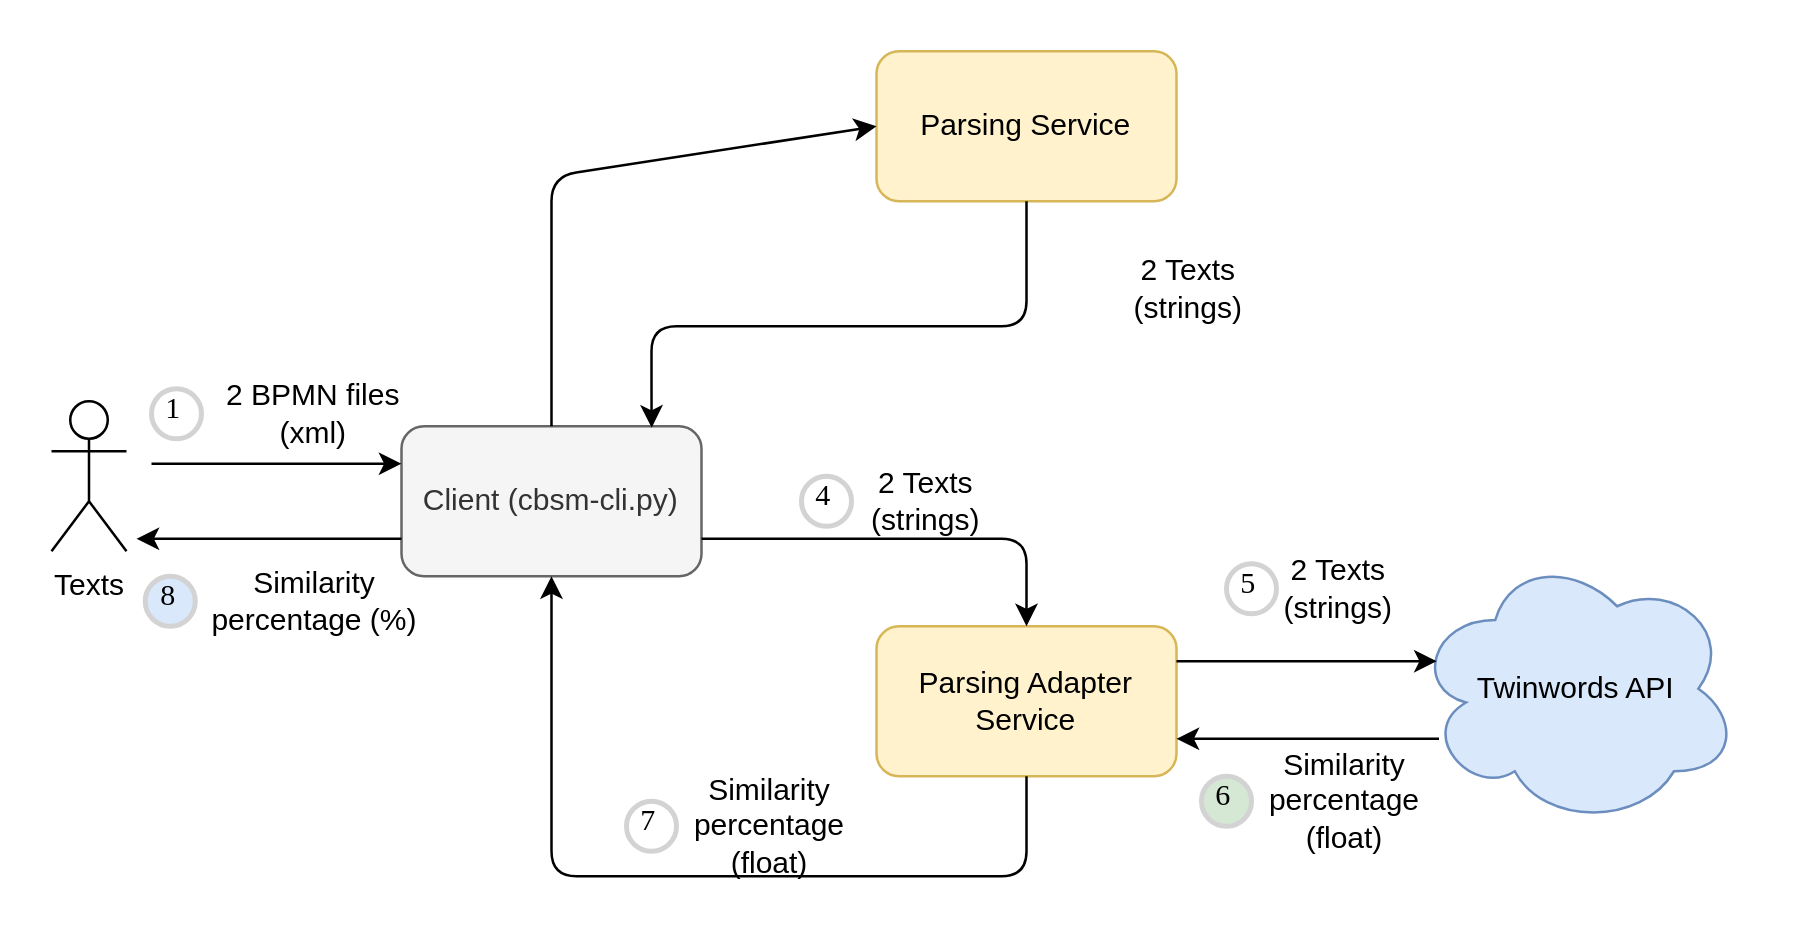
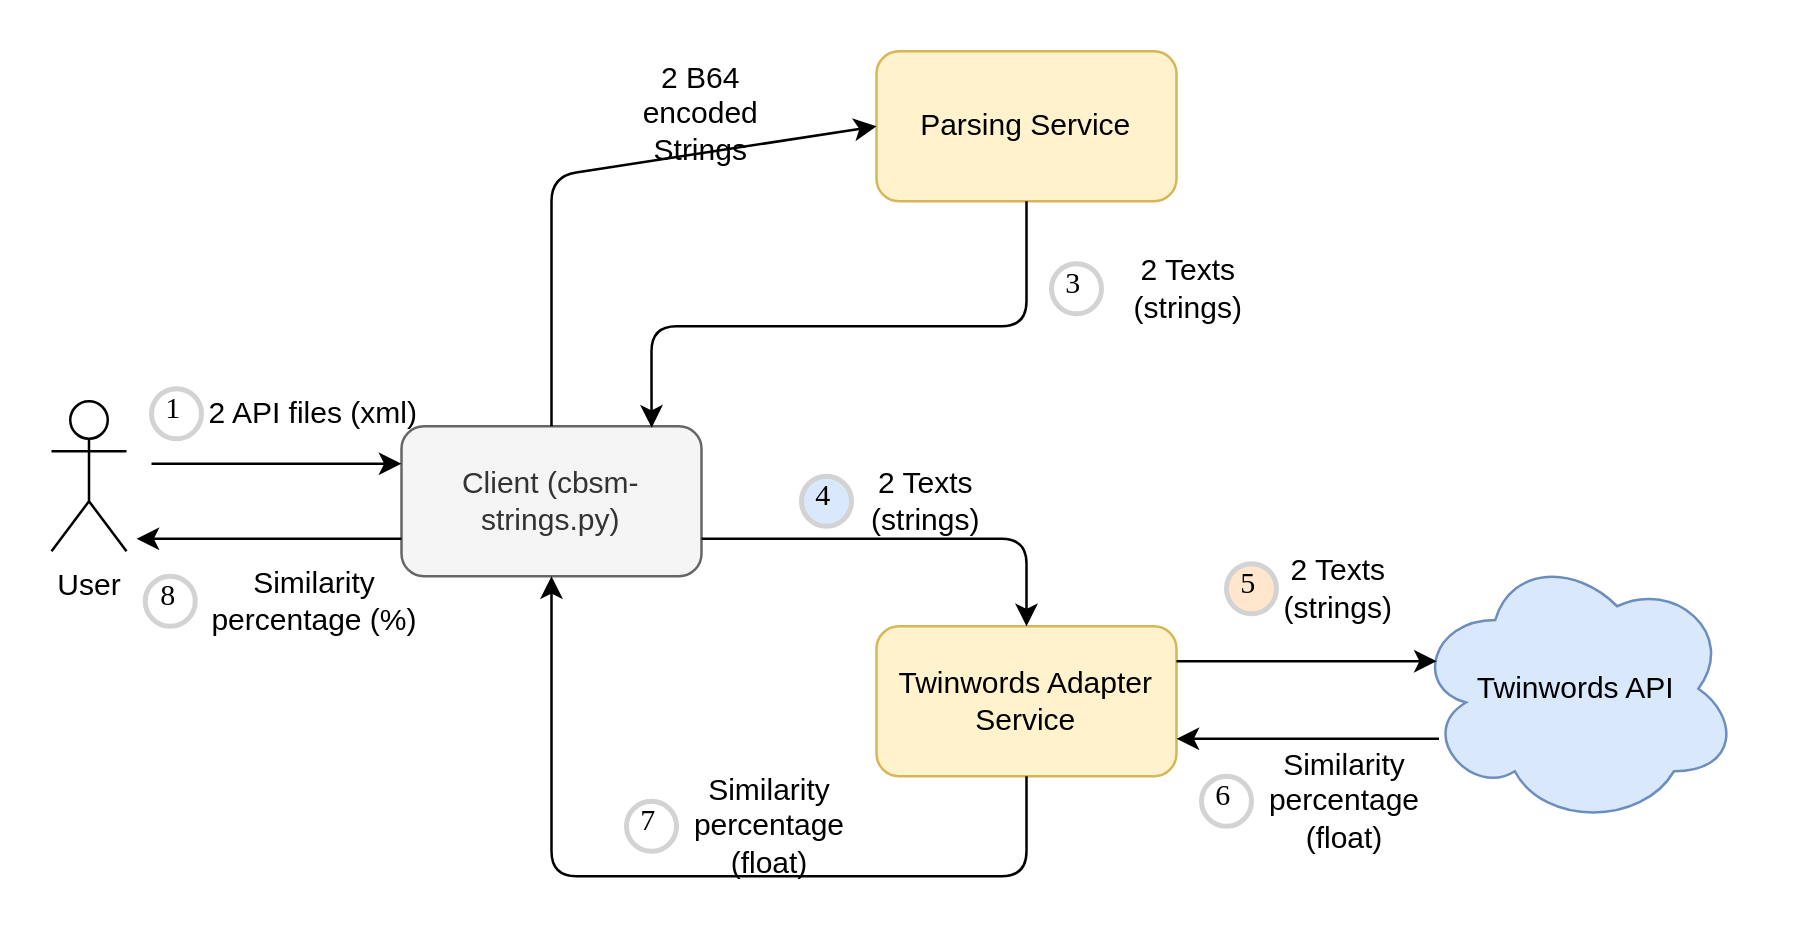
  <mxCell id="0" />
  <mxCell id="1" parent="0" />
- <mxCell id="2" value="Client (cbsm-cli.py)" style="rounded=1;whiteSpace=wrap;html=1;fillColor=#f5f5f5;strokeColor=#666666;fontColor=#333333;" parent="1" vertex="1"><mxGeometry x="160" y="170" width="120" height="60" as="geometry" /></mxCell>
+ <mxCell id="2" value="Client (cbsm-strings.py)" style="rounded=1;whiteSpace=wrap;html=1;fillColor=#f5f5f5;strokeColor=#666666;fontColor=#333333;" parent="1" vertex="1"><mxGeometry x="160" y="170" width="120" height="60" as="geometry" /></mxCell>
  <mxCell id="3" value="Parsing Service" style="rounded=1;whiteSpace=wrap;html=1;fillColor=#fff2cc;strokeColor=#d6b656;" parent="1" vertex="1"><mxGeometry x="350" y="20" width="120" height="60" as="geometry" /></mxCell>
- <mxCell id="4" value="Texts" style="shape=umlActor;verticalLabelPosition=bottom;verticalAlign=top;html=1;outlineConnect=0;" parent="1" vertex="1"><mxGeometry x="20" y="160" width="30" height="60" as="geometry" /></mxCell>
+ <mxCell id="4" value="User" style="shape=umlActor;verticalLabelPosition=bottom;verticalAlign=top;html=1;outlineConnect=0;" parent="1" vertex="1"><mxGeometry x="20" y="160" width="30" height="60" as="geometry" /></mxCell>
  <mxCell id="5" value="" style="endArrow=classic;html=1;entryX=0;entryY=0.25;entryDx=0;entryDy=0;" parent="1" target="2" edge="1"><mxGeometry width="50" height="50" relative="1" as="geometry"><mxPoint x="60" y="185" as="sourcePoint" /><mxPoint x="120" y="150" as="targetPoint" /></mxGeometry></mxCell>
- <mxCell id="6" value="Parsing Adapter Service" style="rounded=1;whiteSpace=wrap;html=1;fillColor=#fff2cc;strokeColor=#d6b656;" parent="1" vertex="1"><mxGeometry x="350" y="250" width="120" height="60" as="geometry" /></mxCell>
+ <mxCell id="6" value="Twinwords Adapter Service" style="rounded=1;whiteSpace=wrap;html=1;fillColor=#fff2cc;strokeColor=#d6b656;" parent="1" vertex="1"><mxGeometry x="350" y="250" width="120" height="60" as="geometry" /></mxCell>
  <mxCell id="7" value="Twinwords API" style="ellipse;shape=cloud;whiteSpace=wrap;html=1;fillColor=#dae8fc;strokeColor=#6c8ebf;" parent="1" vertex="1"><mxGeometry x="565" y="220" width="130" height="110" as="geometry" /></mxCell>
  <mxCell id="8" value="" style="endArrow=classic;html=1;entryX=0.07;entryY=0.4;entryDx=0;entryDy=0;entryPerimeter=0;" parent="1" target="7" edge="1"><mxGeometry width="50" height="50" relative="1" as="geometry"><mxPoint x="470" y="264" as="sourcePoint" /><mxPoint x="415" y="330" as="targetPoint" /></mxGeometry></mxCell>
  <mxCell id="9" value="" style="endArrow=classic;html=1;entryX=1;entryY=0.75;entryDx=0;entryDy=0;" parent="1" target="6" edge="1"><mxGeometry width="50" height="50" relative="1" as="geometry"><mxPoint x="575" y="295" as="sourcePoint" /><mxPoint x="415" y="330" as="targetPoint" /></mxGeometry></mxCell>
- <mxCell id="10" value="2 BPMN files (xml)" style="text;html=1;strokeColor=none;fillColor=none;align=center;verticalAlign=middle;whiteSpace=wrap;rounded=0;" parent="1" vertex="1"><mxGeometry x="80" y="150" width="90" height="30" as="geometry" /></mxCell>
+ <mxCell id="10" value="2 API files (xml)" style="text;html=1;strokeColor=none;fillColor=none;align=center;verticalAlign=middle;whiteSpace=wrap;rounded=0;" parent="1" vertex="1"><mxGeometry x="80" y="150" width="90" height="30" as="geometry" /></mxCell>
+ <mxCell id="11" value="2 B64 encoded Strings" style="text;html=1;strokeColor=none;fillColor=none;align=center;verticalAlign=middle;whiteSpace=wrap;rounded=0;" parent="1" vertex="1"><mxGeometry x="250" y="20" width="60" height="50" as="geometry" /></mxCell>
  <mxCell id="12" value="2 Texts (strings)" style="text;html=1;strokeColor=none;fillColor=none;align=center;verticalAlign=middle;whiteSpace=wrap;rounded=0;" parent="1" vertex="1"><mxGeometry x="440" y="100" width="70" height="30" as="geometry" /></mxCell>
  <mxCell id="13" value="2 Texts (strings)" style="text;html=1;strokeColor=none;fillColor=none;align=center;verticalAlign=middle;whiteSpace=wrap;rounded=0;" parent="1" vertex="1"><mxGeometry x="500" y="220" width="70" height="30" as="geometry" /></mxCell>
  <mxCell id="14" value="Similarity percentage (float)" style="text;html=1;strokeColor=none;fillColor=none;align=center;verticalAlign=middle;whiteSpace=wrap;rounded=0;" parent="1" vertex="1"><mxGeometry x="490" y="300" width="95" height="40" as="geometry" /></mxCell>
  <mxCell id="15" value="Similarity percentage (float)" style="text;html=1;strokeColor=none;fillColor=none;align=center;verticalAlign=middle;whiteSpace=wrap;rounded=0;" parent="1" vertex="1"><mxGeometry x="260" y="310" width="95" height="40" as="geometry" /></mxCell>
  <mxCell id="16" value="Similarity percentage (%)" style="text;html=1;strokeColor=none;fillColor=none;align=center;verticalAlign=middle;whiteSpace=wrap;rounded=0;" parent="1" vertex="1"><mxGeometry x="77.5" y="220" width="95" height="40" as="geometry" /></mxCell>
  <mxCell id="17" value="" style="endArrow=classic;html=1;exitX=0;exitY=0.75;exitDx=0;exitDy=0;" parent="1" source="2" edge="1"><mxGeometry width="50" height="50" relative="1" as="geometry"><mxPoint x="560" y="230" as="sourcePoint" /><mxPoint x="54" y="215" as="targetPoint" /></mxGeometry></mxCell>
  <mxCell id="18" value="" style="endArrow=classic;html=1;exitX=0.5;exitY=0;exitDx=0;exitDy=0;entryX=0;entryY=0.5;entryDx=0;entryDy=0;" edge="1" parent="1" source="2" target="3"><mxGeometry width="50" height="50" relative="1" as="geometry"><mxPoint x="330" y="150" as="sourcePoint" /><mxPoint x="380" y="100" as="targetPoint" /><Array as="points"><mxPoint x="220" y="70" /></Array></mxGeometry></mxCell>
  <mxCell id="19" value="" style="endArrow=classic;html=1;exitX=0.5;exitY=1;exitDx=0;exitDy=0;entryX=0.834;entryY=0.01;entryDx=0;entryDy=0;entryPerimeter=0;" edge="1" parent="1" source="3" target="2"><mxGeometry width="50" height="50" relative="1" as="geometry"><mxPoint x="370" y="230" as="sourcePoint" /><mxPoint x="420" y="180" as="targetPoint" /><Array as="points"><mxPoint x="410" y="130" /><mxPoint x="260" y="130" /><mxPoint x="260" y="160" /></Array></mxGeometry></mxCell>
  <mxCell id="20" value="" style="endArrow=classic;html=1;exitX=1;exitY=0.75;exitDx=0;exitDy=0;entryX=0.5;entryY=0;entryDx=0;entryDy=0;" edge="1" parent="1" source="2" target="6"><mxGeometry width="50" height="50" relative="1" as="geometry"><mxPoint x="320" y="240" as="sourcePoint" /><mxPoint x="370" y="190" as="targetPoint" /><Array as="points"><mxPoint x="410" y="215" /></Array></mxGeometry></mxCell>
  <mxCell id="21" value="2 Texts (strings)" style="text;html=1;strokeColor=none;fillColor=none;align=center;verticalAlign=middle;whiteSpace=wrap;rounded=0;" vertex="1" parent="1"><mxGeometry x="335" y="185" width="70" height="30" as="geometry" /></mxCell>
  <mxCell id="22" value="" style="endArrow=classic;html=1;exitX=0.5;exitY=1;exitDx=0;exitDy=0;entryX=0.5;entryY=1;entryDx=0;entryDy=0;" edge="1" parent="1" source="6" target="2"><mxGeometry width="50" height="50" relative="1" as="geometry"><mxPoint x="250" y="360" as="sourcePoint" /><mxPoint x="300" y="310" as="targetPoint" /><Array as="points"><mxPoint x="410" y="350" /><mxPoint x="220" y="350" /></Array></mxGeometry></mxCell>
  <mxCell id="23" value="1" style="ellipse;whiteSpace=wrap;html=1;aspect=fixed;strokeWidth=2;fontFamily=Tahoma;spacingBottom=4;spacingRight=2;strokeColor=#d3d3d3;" vertex="1" parent="1"><mxGeometry x="60" y="155" width="20" height="20" as="geometry" /></mxCell>
- <mxCell id="25" value="4" style="ellipse;whiteSpace=wrap;html=1;aspect=fixed;strokeWidth=2;fontFamily=Tahoma;spacingBottom=4;spacingRight=2;strokeColor=#d3d3d3;" vertex="1" parent="1"><mxGeometry x="320" y="190" width="20" height="20" as="geometry" /></mxCell>
- <mxCell id="26" value="5" style="ellipse;whiteSpace=wrap;html=1;aspect=fixed;strokeWidth=2;fontFamily=Tahoma;spacingBottom=4;spacingRight=2;strokeColor=#d3d3d3;" vertex="1" parent="1"><mxGeometry x="490" y="225" width="20" height="20" as="geometry" /></mxCell>
- <mxCell id="27" value="6" style="ellipse;whiteSpace=wrap;html=1;aspect=fixed;strokeWidth=2;fontFamily=Tahoma;spacingBottom=4;spacingRight=2;strokeColor=#d3d3d3;fillColor=#d5e8d4;" vertex="1" parent="1"><mxGeometry x="480" y="310" width="20" height="20" as="geometry" /></mxCell>
+ <mxCell id="24" value="3" style="ellipse;whiteSpace=wrap;html=1;aspect=fixed;strokeWidth=2;fontFamily=Tahoma;spacingBottom=4;spacingRight=2;strokeColor=#d3d3d3;" vertex="1" parent="1"><mxGeometry x="420" y="105" width="20" height="20" as="geometry" /></mxCell>
+ <mxCell id="25" value="4" style="ellipse;whiteSpace=wrap;html=1;aspect=fixed;strokeWidth=2;fontFamily=Tahoma;spacingBottom=4;spacingRight=2;strokeColor=#d3d3d3;fillColor=#dae8fc;" vertex="1" parent="1"><mxGeometry x="320" y="190" width="20" height="20" as="geometry" /></mxCell>
+ <mxCell id="26" value="5" style="ellipse;whiteSpace=wrap;html=1;aspect=fixed;strokeWidth=2;fontFamily=Tahoma;spacingBottom=4;spacingRight=2;strokeColor=#d3d3d3;fillColor=#ffe6cc;" vertex="1" parent="1"><mxGeometry x="490" y="225" width="20" height="20" as="geometry" /></mxCell>
+ <mxCell id="27" value="6" style="ellipse;whiteSpace=wrap;html=1;aspect=fixed;strokeWidth=2;fontFamily=Tahoma;spacingBottom=4;spacingRight=2;strokeColor=#d3d3d3;" vertex="1" parent="1"><mxGeometry x="480" y="310" width="20" height="20" as="geometry" /></mxCell>
  <mxCell id="28" value="7" style="ellipse;whiteSpace=wrap;html=1;aspect=fixed;strokeWidth=2;fontFamily=Tahoma;spacingBottom=4;spacingRight=2;strokeColor=#d3d3d3;" vertex="1" parent="1"><mxGeometry x="250" y="320" width="20" height="20" as="geometry" /></mxCell>
- <mxCell id="29" value="8" style="ellipse;whiteSpace=wrap;html=1;aspect=fixed;strokeWidth=2;fontFamily=Tahoma;spacingBottom=4;spacingRight=2;strokeColor=#d3d3d3;fillColor=#dae8fc;" vertex="1" parent="1"><mxGeometry x="57.5" y="230" width="20" height="20" as="geometry" /></mxCell>
+ <mxCell id="29" value="8" style="ellipse;whiteSpace=wrap;html=1;aspect=fixed;strokeWidth=2;fontFamily=Tahoma;spacingBottom=4;spacingRight=2;strokeColor=#d3d3d3;" vertex="1" parent="1"><mxGeometry x="57.5" y="230" width="20" height="20" as="geometry" /></mxCell>
